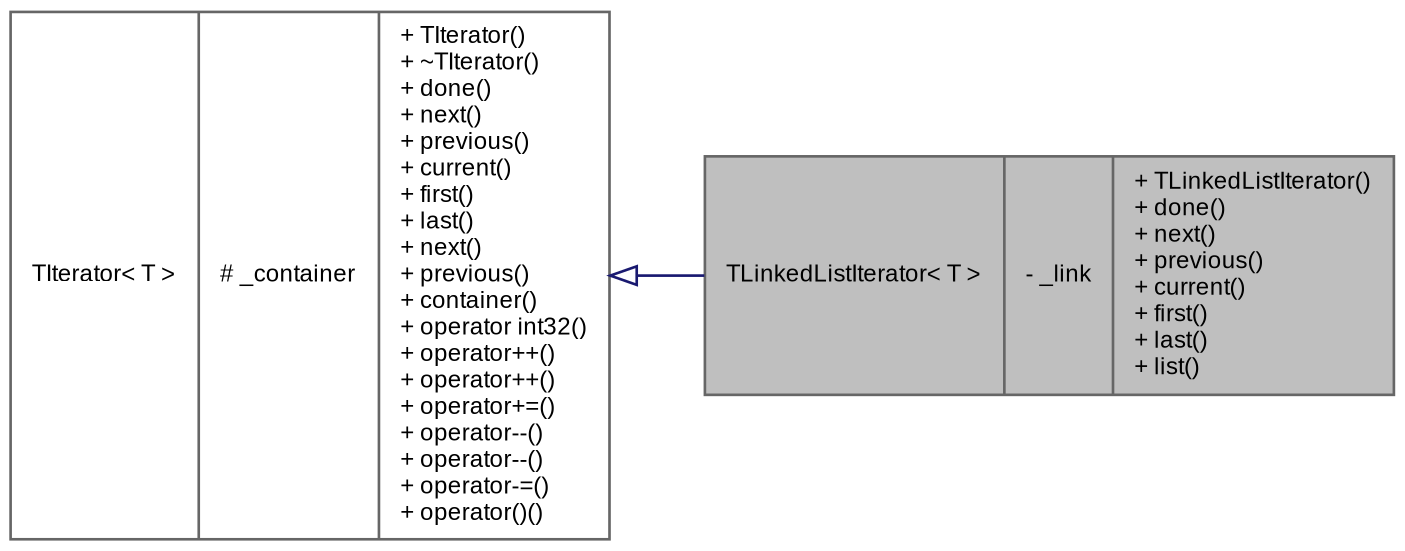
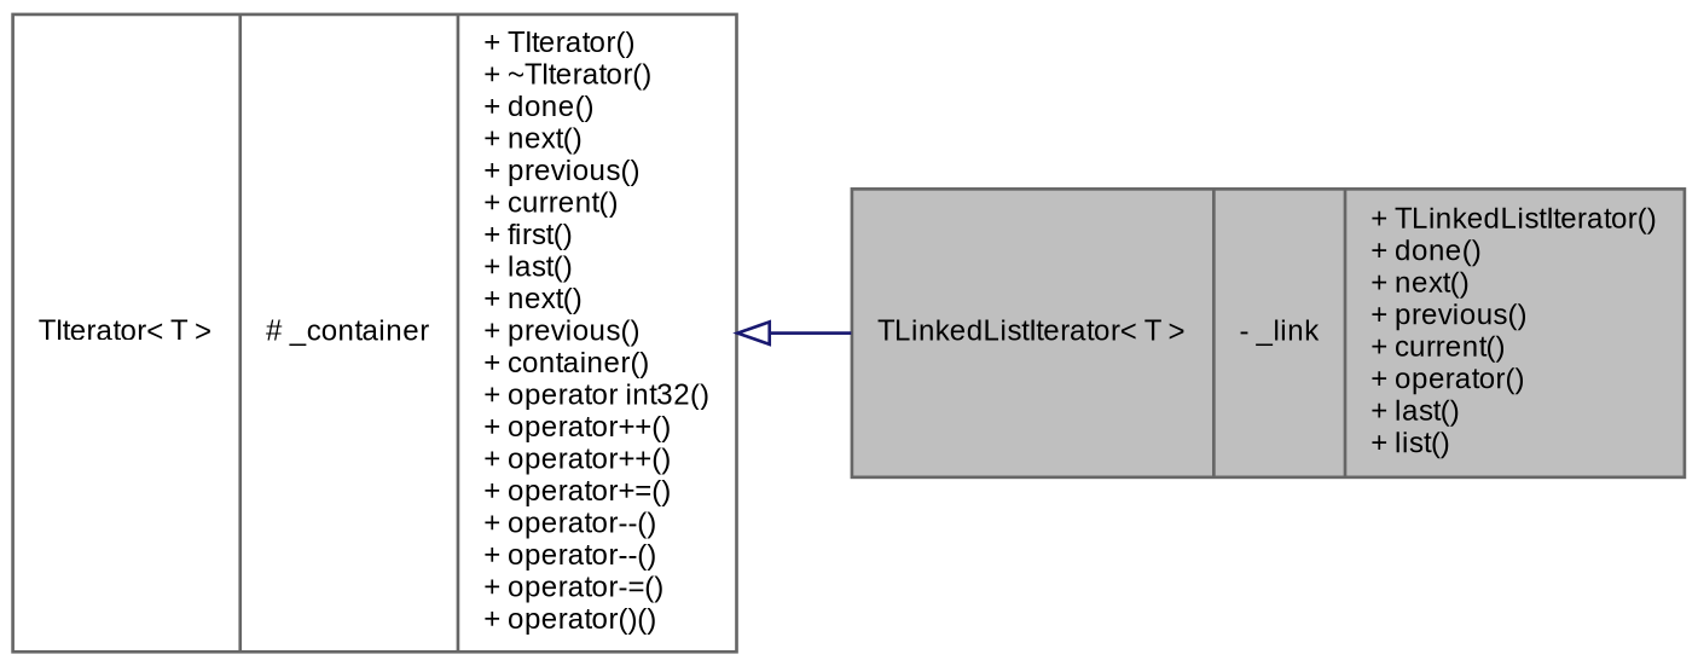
  digraph {
    rankdir=LR
    node [color=gray40 fontname=Arial fontsize=9 shape=record]
-   n1 [fillcolor=grey75 fontcolor=black height=0.2 label="{TLinkedListIterator\< T \>\n|- _link\l|+ TLinkedListIterator()\l+ done()\l+ next()\l+ previous()\l+ current()\l+ first()\l+ last()\l+ list()\l}" style=filled width=0.4]
+   n1 [fillcolor=grey75 fontcolor=black height=0.2 label="{TLinkedListIterator\< T \>\n|- _link\l|+ TLinkedListIterator()\l+ done()\l+ next()\l+ previous()\l+ current()\l+ operator()\l+ last()\l+ list()\l}" style=filled width=0.4]
    n2 [height=0.2 label="{TIterator\< T \>\n|# _container\l|+ TIterator()\l+ ~TIterator()\l+ done()\l+ next()\l+ previous()\l+ current()\l+ first()\l+ last()\l+ next()\l+ previous()\l+ container()\l+ operator int32()\l+ operator++()\l+ operator++()\l+ operator+=()\l+ operator--()\l+ operator--()\l+ operator-=()\l+ operator()()\l}" width=0.4]
    n2 -> n1 [arrowtail=empty color=midnightblue dir=back fontname=Arial fontsize=9 labelfontname=Arial labelfontsize=9 style=solid]
  }
